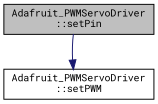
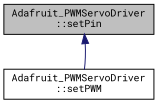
  digraph {
    rankdir=TB
    fontname="Roboto Mono"
    node [color=black fontname="Roboto Mono" fontsize=10 shape=record style=filled]
    n1 [fillcolor=grey75 fontcolor=black height=0.2 label="Adafruit_PWMServoDriver\l::setPin" width=0.4]
    n2 [fillcolor=white height=0.2 label="Adafruit_PWMServoDriver\l::setPWM" width=0.4]
-   n1 -> n2 [color=midnightblue fontname="Roboto Mono" fontsize=10 labelfontname=Helvetica labelfontsize=10 style=solid]
+   n2 -> n1 [color=midnightblue fontname="Roboto Mono" fontsize=10 labelfontname=Helvetica labelfontsize=10 style=solid]
  }
